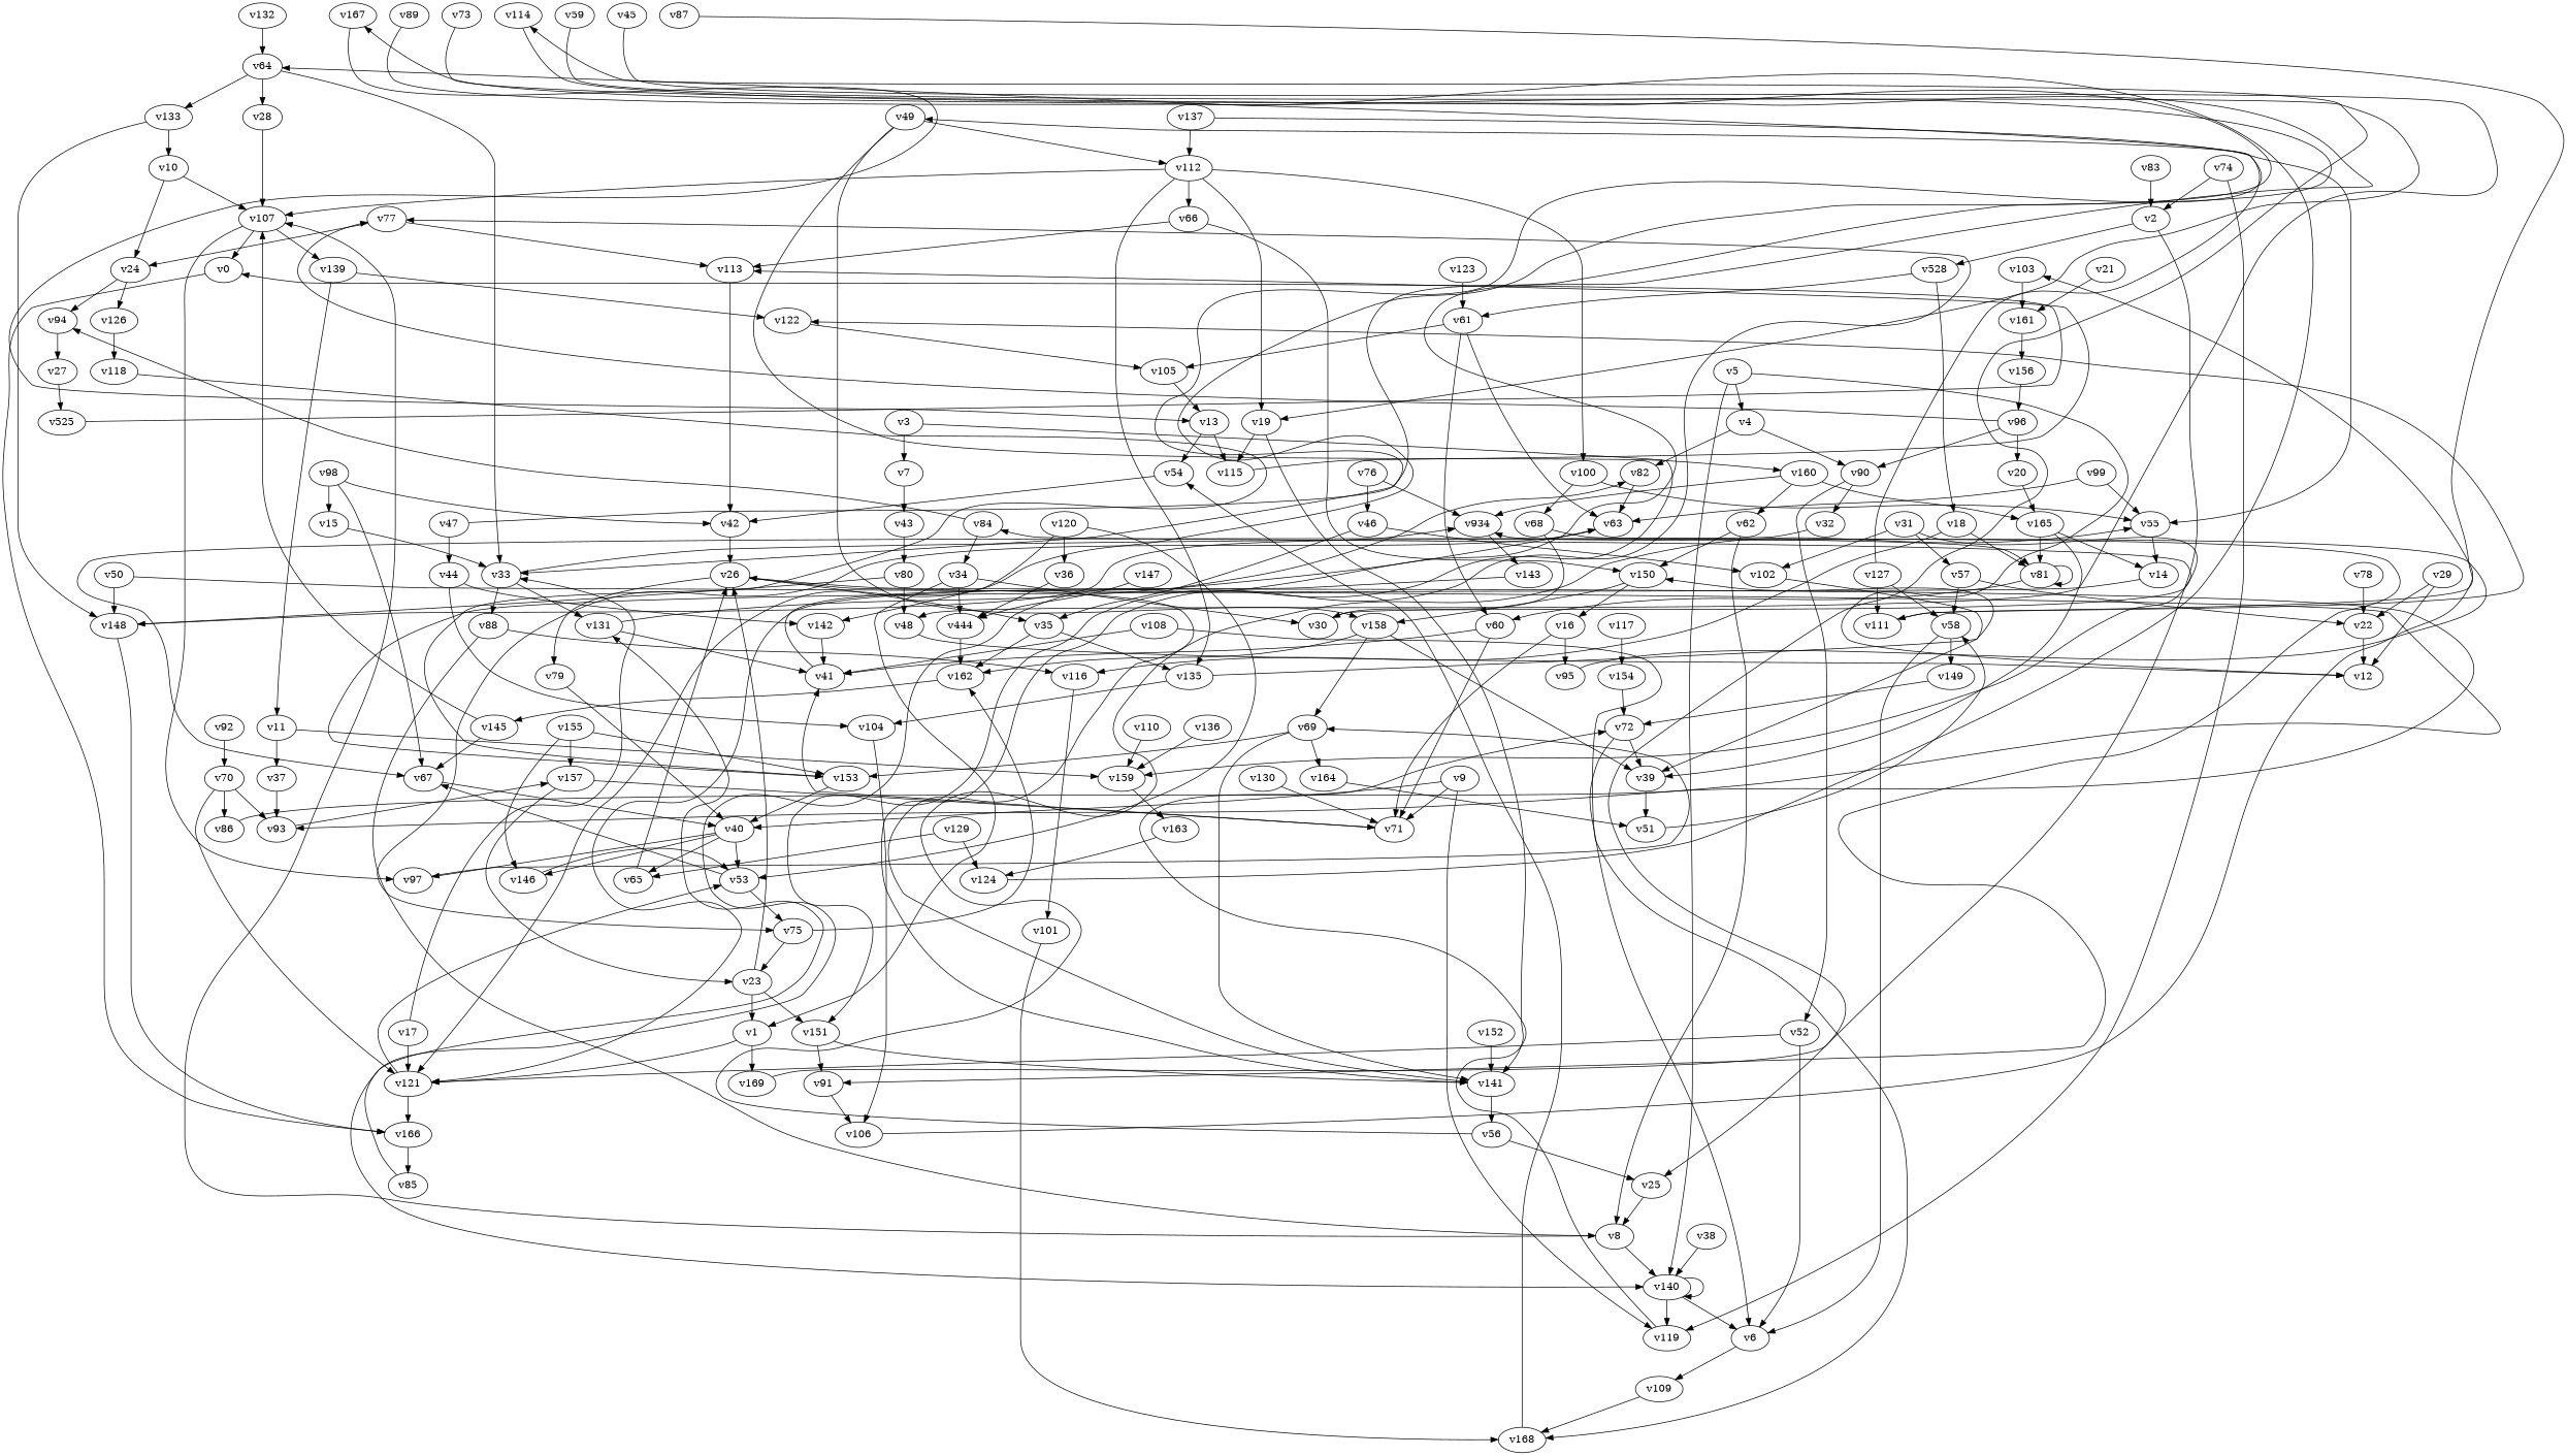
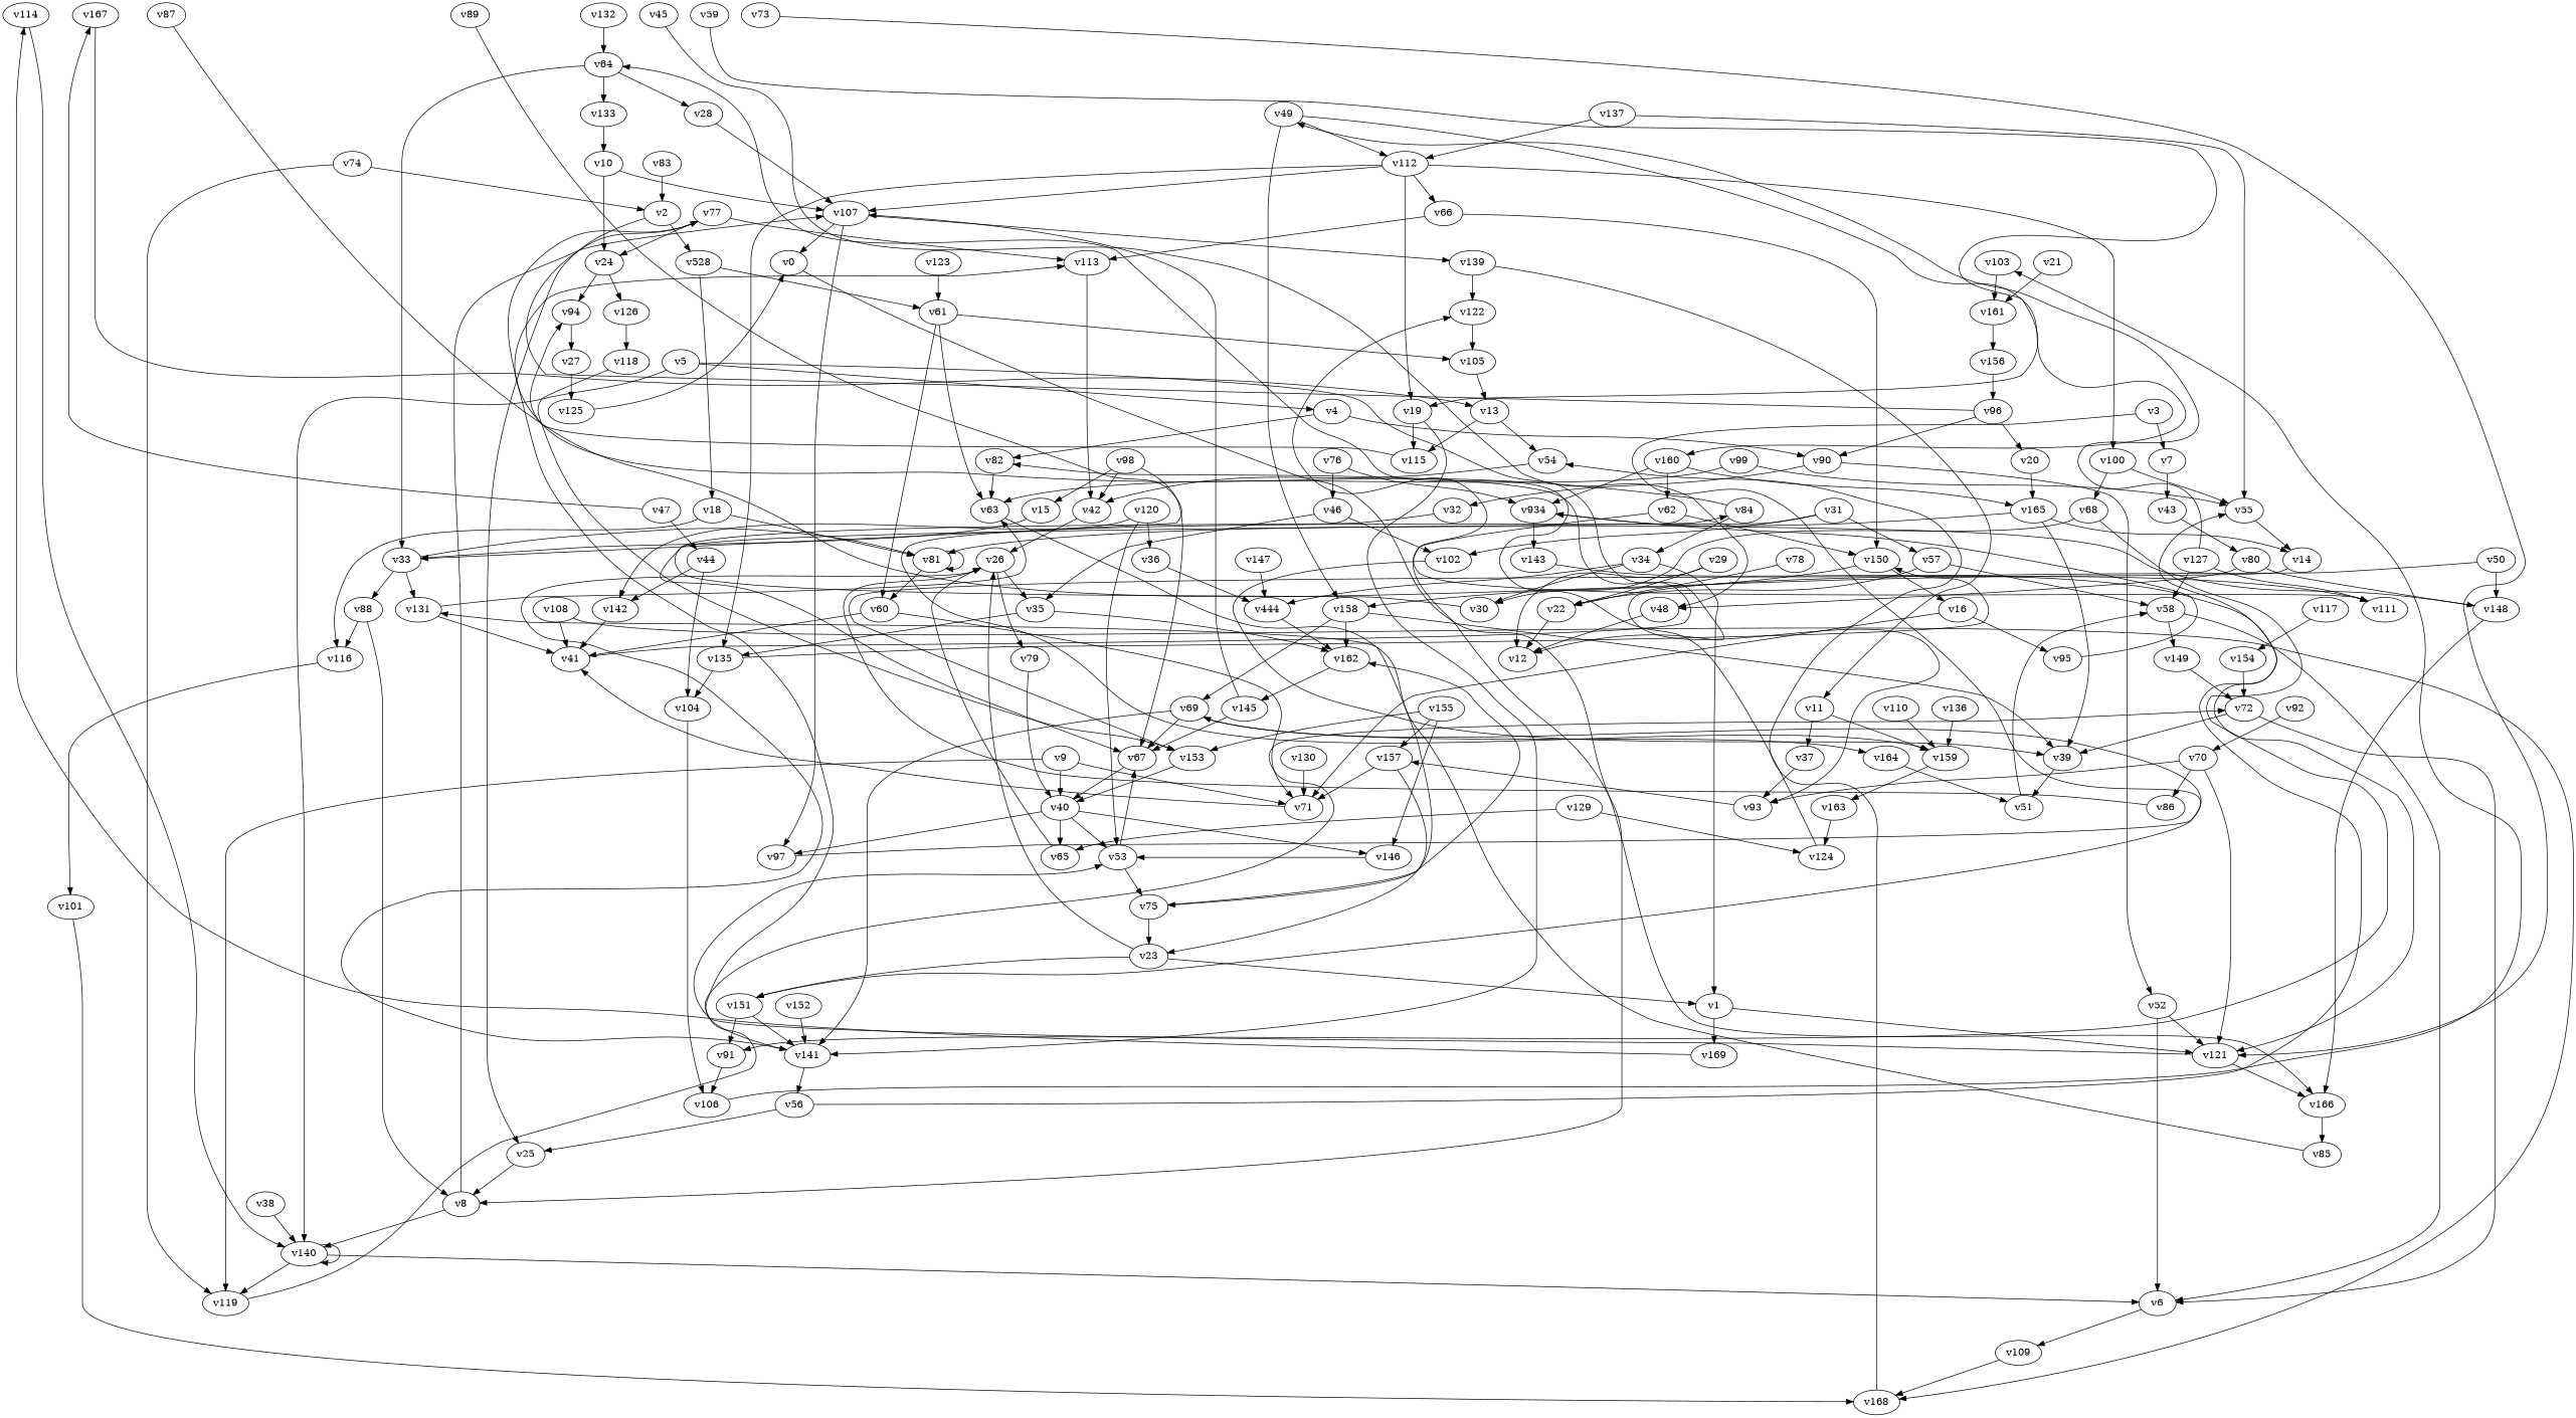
  digraph {
    node [player=1]
    v0 [player=0]
    v166
    v85
    v1 [player=0]
    v121 [player=0]
    v169 [player=0]
    v53
    v114 [player=0]
    v2
    v25
    n11 [label=v528 player=0]
    v8 [player=0]
    v18
    v61 [player=0]
    v3 [player=0]
    v7
    v151 [player=0]
    v43 [player=0]
    v141
    v91
    v82 [player=0]
    v4
    v90
    v63
    v32
    v52 [player=0]
    v5
    v12
    v140
    v6
    v119
    v109
    v168
    v80
    v107
    v97 [player=0]
    v139
    v9 [player=0]
    v40
    v71 [player=0]
    v65
    v146 [player=0]
    v41
    v72
    v10 [player=0]
    v24
    v94
    v126
    v37 [player=0]
    v11
    v159 [player=0]
    v93
    v163
    v142 [player=0]
    v54 [player=0]
    v13
    v115 [player=0]
    v42 [player=0]
    v113
    v153 [player=0]
    v14
    v33 [player=0]
    v15
    v81 [player=0]
    v88 [player=0]
    v131
    v16
    v95
    n69 [label=v934 player=0]
-   v17 [player=0]
    v116
    v60
    v101
    v19
    v56
    v77
    v20 [player=0]
    v165 [player=0]
    v96
    v39
    v161 [player=0]
    v21
    v156
    v22
    v23
    v26 [player=0]
    v35
    v79
    v27 [player=0]
    v118 [player=0]
    v135
    v162 [player=0]
-   v125 [player=0 label=v525]
+   v125 [player=0]
    v28
    v29 [player=0]
    v30 [player=0]
    v84 [player=0]
    v34
    v31 [player=0]
    v57
    v102 [player=0]
    v58 [player=0]
    v67 [player=0]
    n104 [label=v444]
    v104
    v150 [player=0]
    v145 [player=0]
    v36
    v157 [player=0]
    v38 [player=0]
    v51
    v75 [player=0]
    v69 [player=0]
    v48 [player=0]
    v148
    v44
    v106 [player=0]
    v45
    v46
    v47
    v167
    v49
    v112
    v158
    v160 [player=0]
    v66 [player=0]
    v100 [player=0]
    v62 [player=0]
    v50 [player=0]
    v149
    v55 [player=0]
    v59 [player=0]
    v105
    v64 [player=0]
    v133
    v68
    v164
    v70 [player=0]
    v86 [player=0]
    v73
    v74 [player=0]
    v76 [player=0]
    v143
    v78 [player=0]
    v83 [player=0]
    v87 [player=0]
    v111
    v122 [player=0]
    v89
    v103
    v92
    v98 [player=0]
    v99
    v108 [player=0]
    v110
    v117 [player=0]
    v154 [player=0]
    v120
    v123 [player=0]
    v124 [player=0]
    v127 [player=0]
    v129 [player=0]
    v130 [player=0]
    v132
    v136 [player=0]
    v137 [player=0]
    v147
    v152 [player=0]
    v155 [player=0]
    v0 -> v166 [constraint="t >= 1"]
    v166 -> v85
    v85 -> v131 [constraint="t >= 5"]
    v1 -> v121
    v1 -> v169
    v121 -> v166
    v121 -> v53 [constraint="t >= 4"]
    v169 -> v114 [constraint="t < 15"]
    v53 -> v67
    v53 -> v75
    v114 -> v140 [constraint="t < 10"]
    v2 -> v25
    v2 -> n11
    v25 -> v8
    n11 -> v18
    n11 -> v61
    v8 -> v140
    v8 -> v107
    v18 -> v81
    v18 -> v116
    v61 -> v63
    v61 -> v60
    v61 -> v105
    v3 -> v7
    v3 -> v151 [constraint="t mod 3 == 1"]
    v7 -> v43
    v151 -> v141
    v151 -> v91
    v43 -> v80
    v141 -> v56
    v141 -> v77 [constraint="t >= 2"]
    v91 -> v106
    v82 -> v63
    v4 -> v82
    v4 -> v90
    v90 -> v32
    v90 -> v52
    v63 -> v75 [constraint="t < 13"]
    v32 -> v67 [constraint="t >= 2"]
    v52 -> v121
    v52 -> v6
    v5 -> v4
    v5 -> v12 [constraint="t >= 2"]
    v5 -> v140
    v140 -> v140
    v140 -> v6
    v140 -> v119
    v6 -> v109
    v119 -> v72 [constraint="t >= 2"]
    v109 -> v168
    v168 -> v54
    v80 -> v48
    v80 -> v148
    v107 -> v0
    v107 -> v97
    v107 -> v139
    v97 -> v69 [constraint="t >= 1"]
    v139 -> v11
    v139 -> v122
    v9 -> v119
    v9 -> v40
    v9 -> v71
    v40 -> v53
    v40 -> v97
    v40 -> v65
    v40 -> v146
    v71 -> v41 [constraint="t >= 2"]
    v65 -> v26
    v146 -> v53 [constraint="t >= 2"]
    v41 -> v82 [constraint="t < 8"]
    v72 -> v6
    v72 -> v39
    v10 -> v107
    v10 -> v24
    v24 -> v94
    v24 -> v126
    v94 -> v27
    v126 -> v118
    v37 -> v93
    v11 -> v37
    v11 -> v159
    v159 -> v163
    v93 -> v157 [constraint="t < 5"]
    v163 -> v124
    v142 -> v41
    v54 -> v42
    v13 -> v54
    v13 -> v115
    v115 -> v113 [constraint="t mod 5 == 2"]
    v42 -> v26
    v113 -> v42
    v153 -> v40
    v14 -> v153 [constraint="t < 13"]
    v33 -> v81 [constraint="t < 5"]
    v33 -> v88
    v33 -> v131
    v15 -> v33 [constraint="t < 5"]
    v81 -> v81
    v81 -> v60
    v88 -> v8
    v88 -> v116
    v131 -> v63 [constraint="t >= 4"]
    v131 -> v41
    v16 -> v71
    v16 -> v95
    v95 -> n69 [constraint="t < 10"]
    n69 -> v143
-   v17 -> v121
-   v17 -> v33 [constraint="t mod 2 == 1"]
    v116 -> v101
    v60 -> v71
    v60 -> v41
    v101 -> v168
    v19 -> v141
    v19 -> v115
    v56 -> v25
    v56 -> v55 [constraint="t >= 5"]
    v77 -> v24
    v77 -> v113
    v20 -> v165
    v165 -> v14
    v165 -> v81
    v165 -> v39
    v96 -> v90
    v96 -> v77 [constraint="t mod 2 == 1"]
    v96 -> v20
    v39 -> v51
    v161 -> v156
    v21 -> v161
    v156 -> v96
    v22 -> v12
    v23 -> v1
    v23 -> v151
    v23 -> v26
    v26 -> v141 [constraint="t mod 2 == 1"]
    v26 -> v35
    v26 -> v79
    v35 -> v135
    v35 -> v162
    v79 -> v40
    v27 -> v125
    v118 -> v153 [constraint="t >= 5"]
    v135 -> v104
    v135 -> v150 [constraint="t >= 4"]
    v162 -> v145
    v125 -> v0 [constraint="t >= 5"]
    v28 -> v107
    v29 -> v12
    v29 -> v22
    v30 -> v84 [constraint="t mod 5 == 0"]
    v84 -> v94 [constraint="t < 15"]
    v84 -> v34
    v34 -> v1
    v34 -> v30
    v34 -> n104
    v31 -> v159 [constraint="t >= 4"]
    v31 -> v57
    v31 -> v102
    v57 -> v22
    v57 -> v58
    v102 -> v39 [constraint="t mod 2 == 0"]
    v58 -> v6
    v58 -> v149
    v67 -> v40
    n104 -> v162
    v104 -> v106
    v150 -> v16
    v150 -> v158
    v145 -> v107
    v145 -> v67
    v36 -> n104
    v157 -> v71
    v157 -> v23
    v38 -> v140
    v51 -> v58
    v75 -> v23
    v75 -> v162
    v69 -> v141
-   v69 -> v153
+   v69 -> v67
    v69 -> v164
    v48 -> v12
    v148 -> v166
    v148 -> n69 [constraint="t < 14"]
    v44 -> v142
    v44 -> v104
    v106 -> v103 [constraint="t >= 4"]
    v45 -> v48 [constraint="t < 6"]
    v46 -> v35
    v46 -> v102
    v47 -> v44
    v47 -> v167 [constraint="t >= 2"]
    v167 -> v13 [constraint="t mod 3 == 2"]
    v49 -> v112
    v49 -> v158
    v49 -> v160 [constraint="t < 8"]
    v112 -> v107
    v112 -> v19
    v112 -> v135
    v112 -> v66
    v112 -> v100
    v158 -> v39
    v158 -> v162
    v158 -> v69
    v160 -> n69
    v160 -> v165
    v160 -> v62
    v66 -> v113
    v66 -> v150
    v100 -> v55
    v100 -> v68
    v62 -> v8
    v62 -> v150
    v50 -> v93 [constraint="t < 9"]
    v50 -> v148
    v149 -> v72
    v55 -> v14
    v59 -> v19 [constraint="t >= 2"]
    v105 -> v13
    v64 -> v33
    v64 -> v28
    v64 -> v133
    v133 -> v10
-   v133 -> v148
    v68 -> v91 [constraint="t mod 4 == 1"]
    v68 -> v30
    v164 -> v51
    v70 -> v121
    v70 -> v93
    v70 -> v86
    v86 -> v26 [constraint="t < 14"]
    v73 -> v121 [constraint="t < 15"]
    v74 -> v2
    v74 -> v119
    v76 -> n69
    v76 -> v46
    v143 -> v121 [constraint="t < 9"]
    v78 -> v22
    v83 -> v2
    v87 -> v111 [constraint="t mod 4 == 0"]
    v111 -> v122 [constraint="t >= 2"]
    v122 -> v105
    v89 -> v33 [constraint="t < 10"]
    v103 -> v161
    v92 -> v70
    v98 -> v42
    v98 -> v15
    v98 -> v67
    v99 -> v63
    v99 -> v55
    v108 -> v168 [constraint="t mod 3 == 0"]
    v108 -> v41
    v110 -> v159
    v117 -> v154
    v154 -> v72
    v120 -> v53
    v120 -> v142
    v120 -> v36
    v123 -> v61
    v124 -> v64 [constraint="t < 10"]
    v127 -> v58
    v127 -> v49 [constraint="t < 6"]
    v127 -> v111
    v129 -> v65
    v129 -> v124
    v130 -> v71
    v132 -> v64
    v136 -> v159
    v137 -> v112
    v137 -> v55
    v147 -> n104
    v152 -> v141
    v155 -> v146
    v155 -> v153
    v155 -> v157
  }
